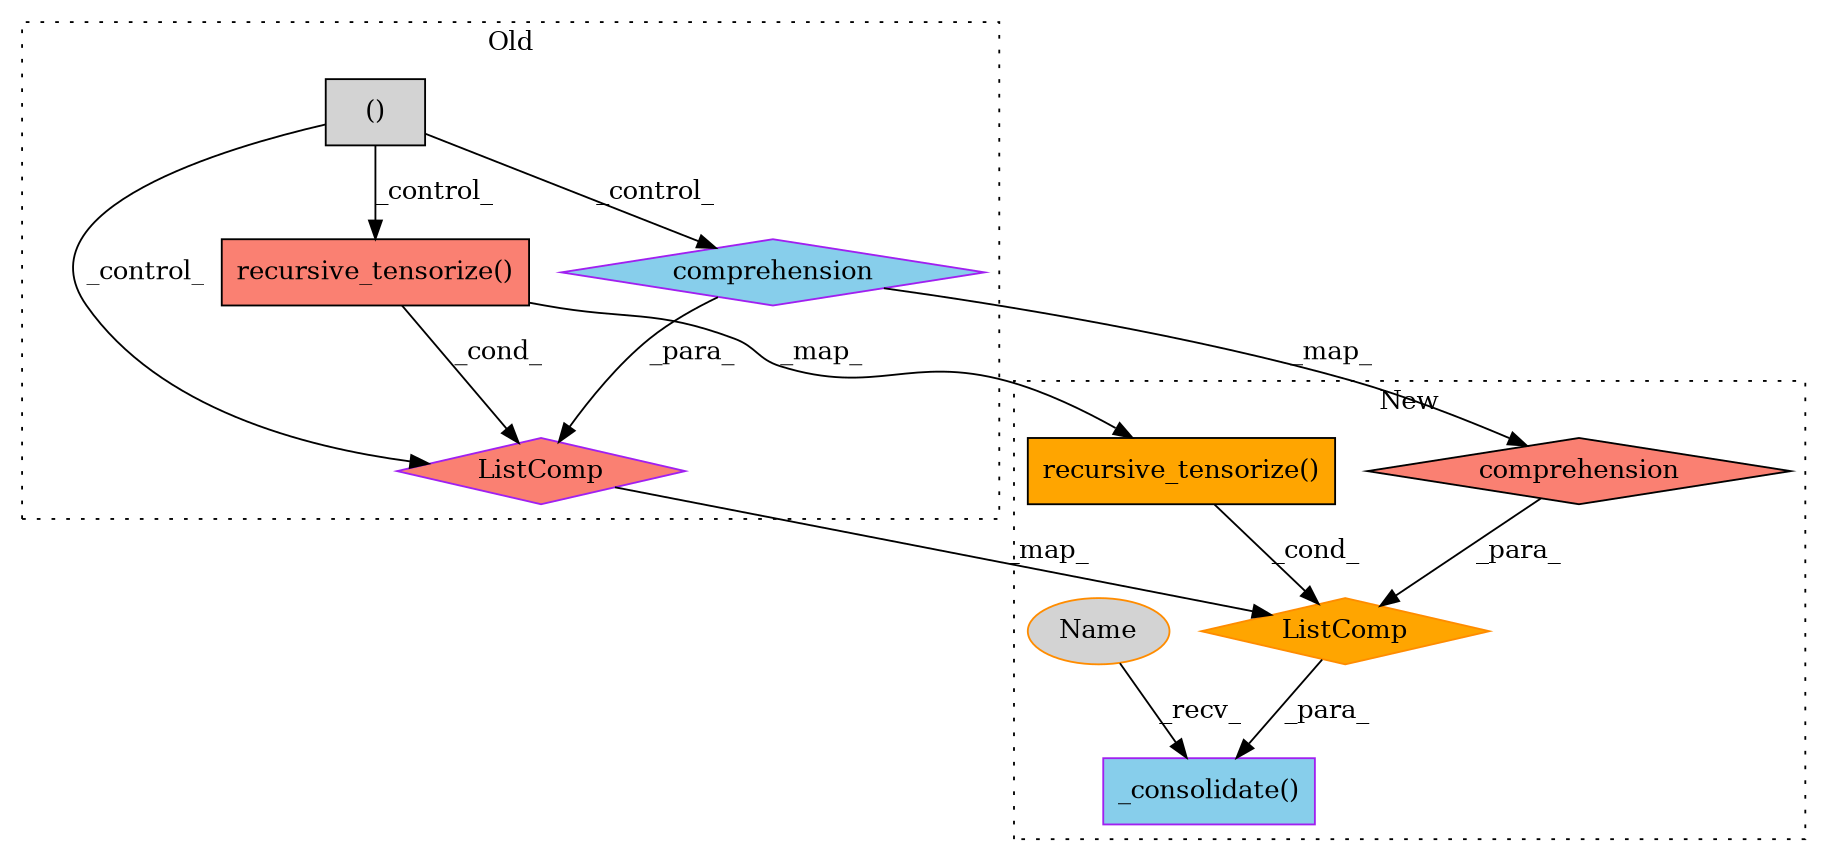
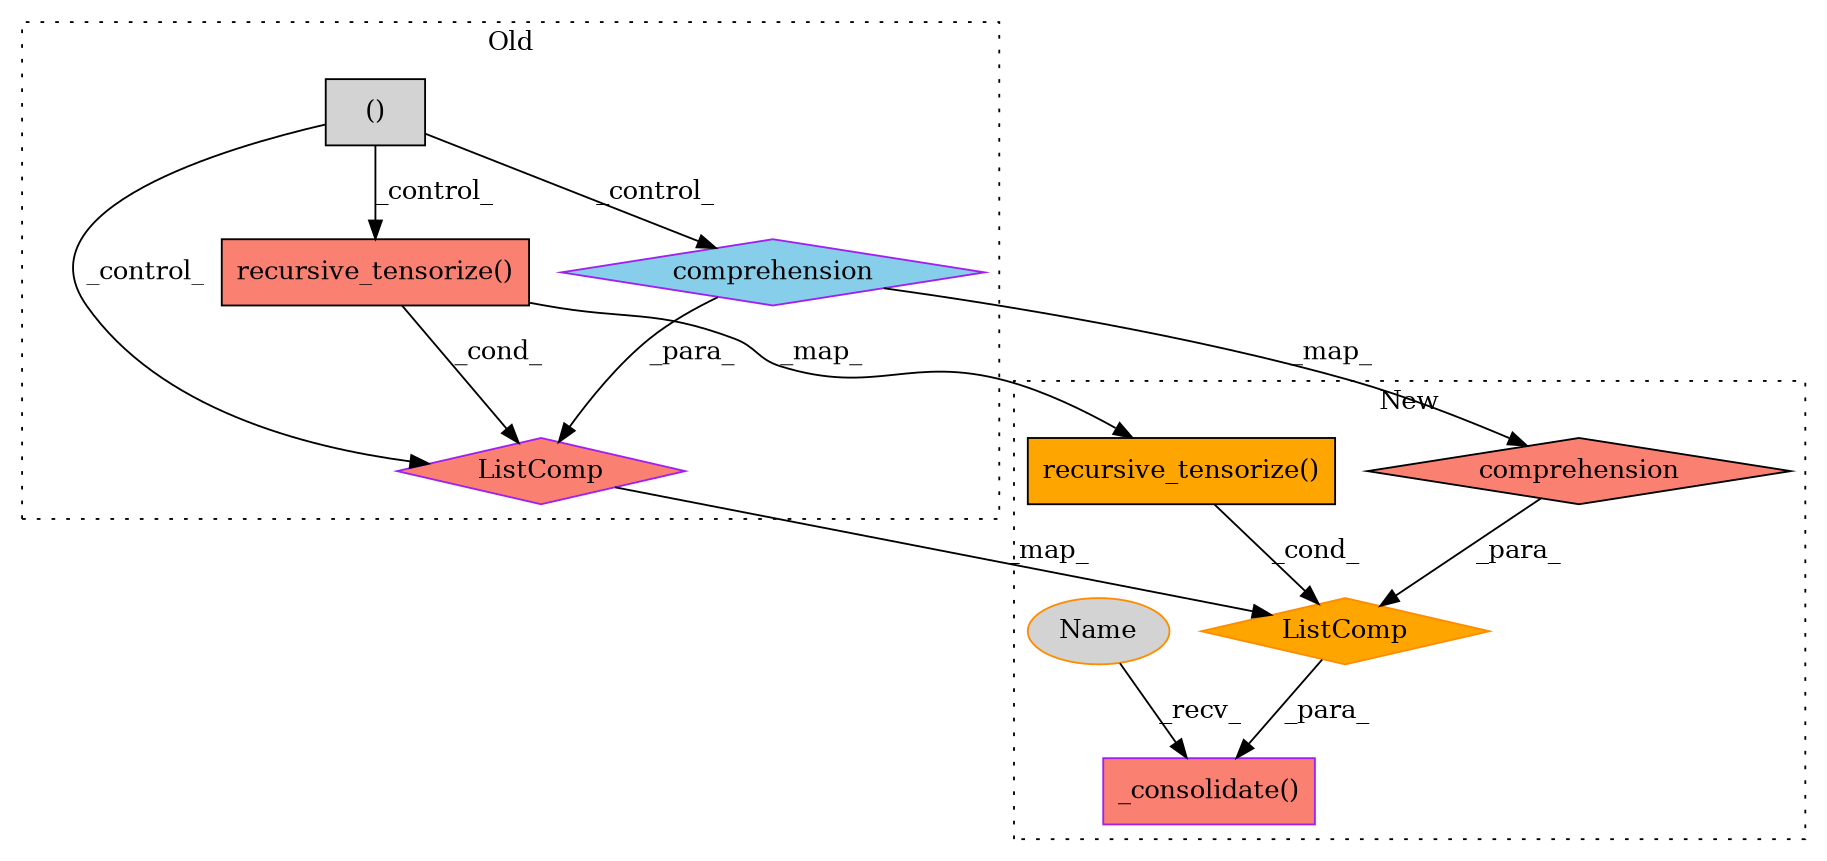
  digraph {
    node [a=75 l="25,1" shape=box style=filled fillcolor=salmon color=black]
    n1 [label="recursive_tensorize()" s="2716,2750"]
    n2 [a=54 l=12 label="()" s=2441 fillcolor=lightgrey]
    n3 [a=106 l=66 label=ListComp s=2715 shape=diamond color=purple]
    n4 [a=45 l=3 label=comprehension s=2752 shape=diamond fillcolor=skyblue color=purple]
    n5 [label="recursive_tensorize()" s="2852,2886" fillcolor=orange]
-   n6 [l="18,1" label="_consolidate()" s="2833,2917" fillcolor=skyblue color=purple]
+   n6 [l="18,1" label="_consolidate()" s="2833,2917" color=purple]
    n7 [a=106 l=66 label=ListComp s=2851 shape=diamond fillcolor=orange color=darkorange]
    n8 [a=45 l=3 label=comprehension s=2888 shape=diamond]
    n9 [a=87 l=4 label=Name s=2833 shape=ellipse fillcolor=lightgrey color=darkorange]
    subgraph cluster_1 {
      label=Old
      style=dotted
      n1
      n2
      n3
      n4
    }
    subgraph cluster_2 {
      label=New
      style=dotted
      n5
      n6
      n7
      n8
      n9
    }
    n1 -> n3 [label=_cond_]
    n1 -> n5 [label=_map_]
    n2 -> n1 [label=_control_]
    n2 -> n3 [label=_control_]
    n2 -> n4 [label=_control_]
    n3 -> n7 [label=_map_]
    n4 -> n3 [label=_para_]
    n4 -> n8 [label=_map_]
    n5 -> n7 [label=_cond_]
    n7 -> n6 [label=_para_]
    n8 -> n7 [label=_para_]
    n9 -> n6 [label=_recv_]
  }
